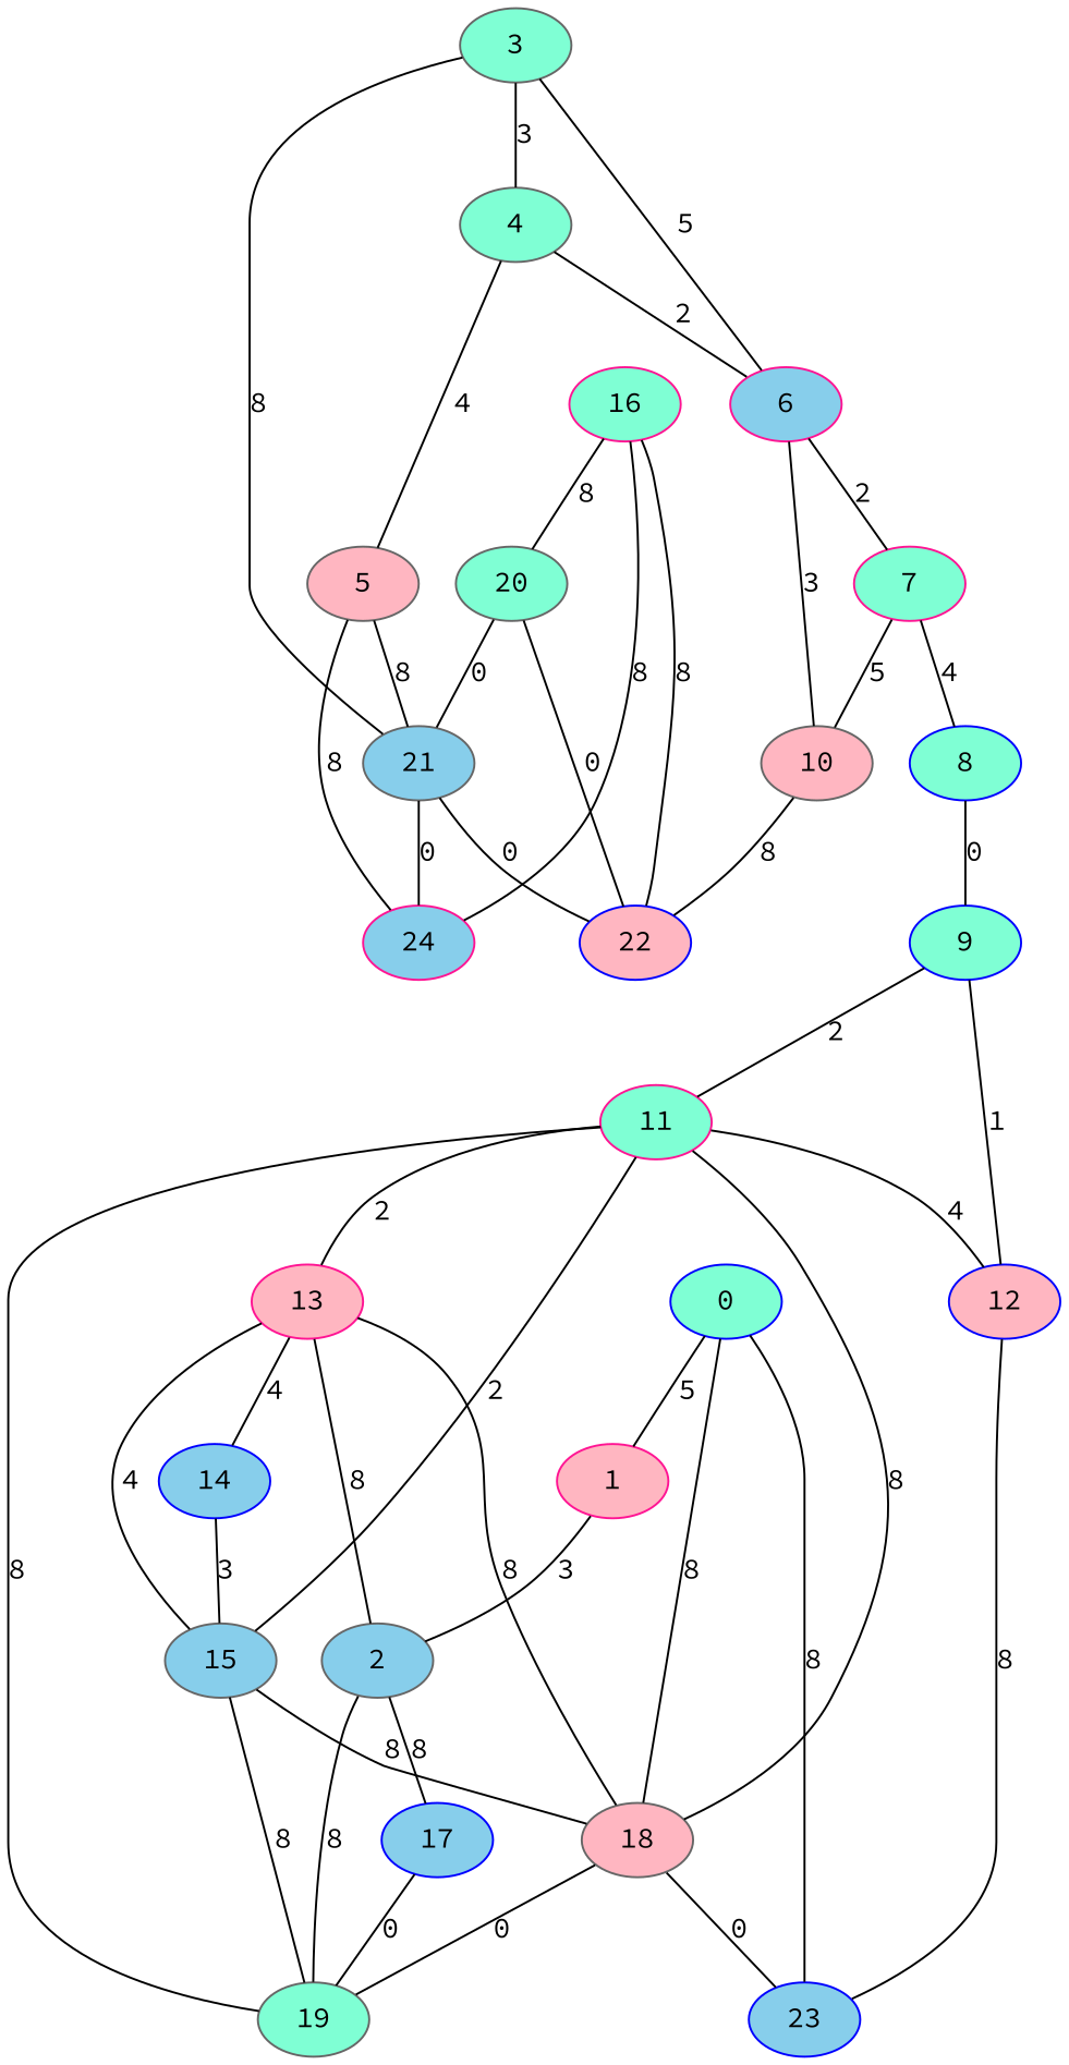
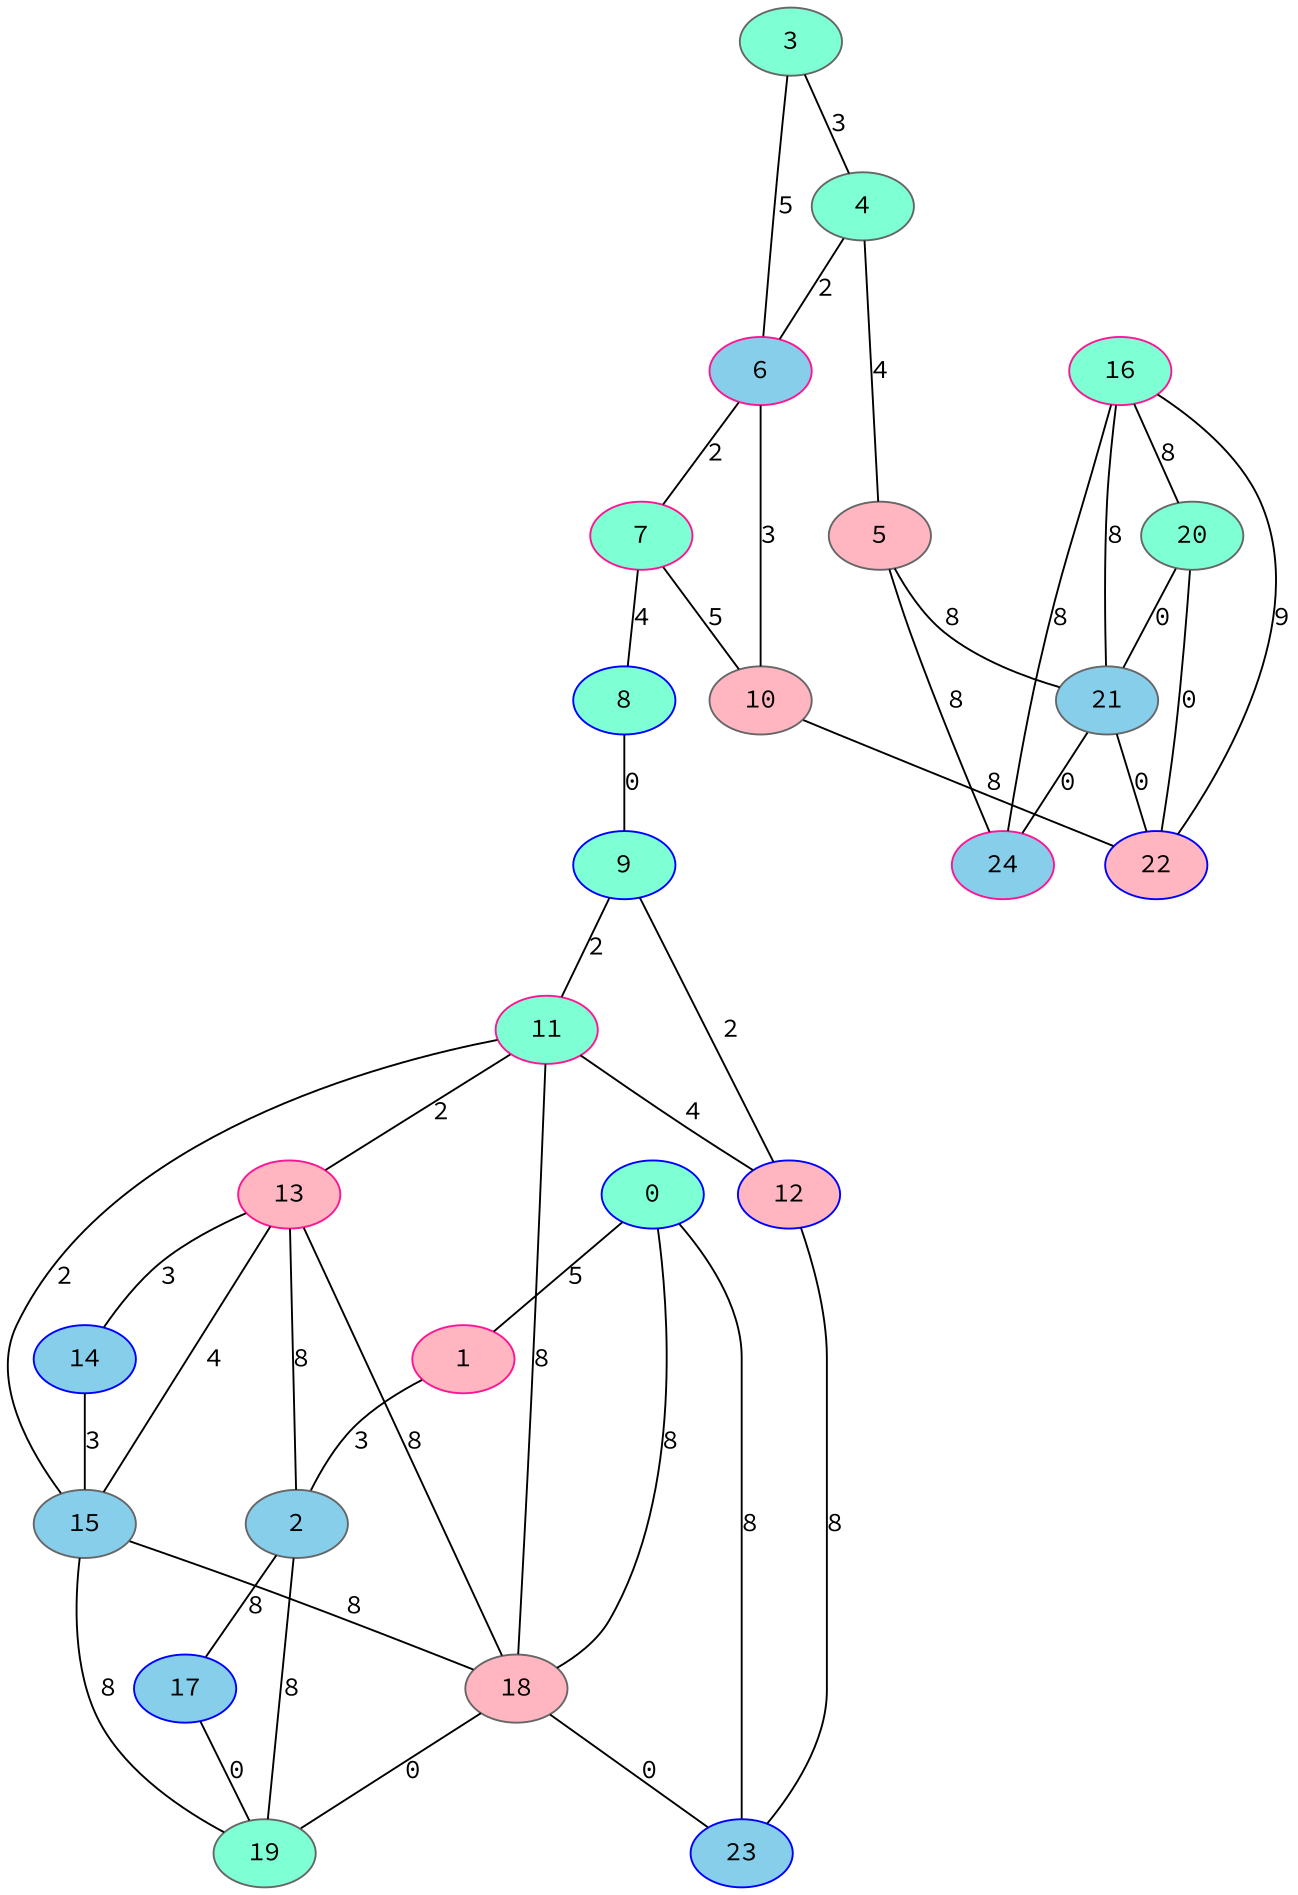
  graph {
    fontname="Source Code Pro"
    node [color=gray40 fillcolor=aquamarine fontname="Source Code Pro" style=filled weight=1]
    edge [fontname="Source Code Pro"]
    0 [color=blue]
    1 [color=deeppink fillcolor=lightpink]
    18 [fillcolor=lightpink weight=3]
    23 [color=blue fillcolor=skyblue weight=3]
    2 [fillcolor=skyblue]
    19 [weight=3]
    17 [color=blue fillcolor=skyblue weight=4]
    3
    4
    6 [color=deeppink fillcolor=skyblue]
    5 [fillcolor=lightpink]
    7 [color=deeppink]
    10 [fillcolor=lightpink]
    20 [weight=3]
    21 [fillcolor=skyblue weight=3]
    22 [color=blue fillcolor=lightpink weight=3]
    24 [color=deeppink fillcolor=skyblue weight=3]
    8 [color=blue]
    9 [color=blue]
    11 [color=deeppink]
    12 [color=blue fillcolor=lightpink]
    13 [color=deeppink fillcolor=lightpink]
    15 [fillcolor=skyblue]
    14 [color=blue fillcolor=skyblue]
    16 [color=deeppink]
    0 -- 1 [label=5]
    0 -- 18 [label=8]
    0 -- 23 [label=8]
    1 -- 2 [label=3]
    18 -- 23 [label=0]
    18 -- 19 [label=0]
    2 -- 19 [label=8]
    2 -- 17 [label=8]
    17 -- 19 [label=0]
    3 -- 4 [label=3]
    3 -- 6 [label=5]
    4 -- 6 [label=2]
    4 -- 5 [label=4]
    6 -- 7 [label=2]
    6 -- 10 [label=3]
    5 -- 21 [label=8]
    5 -- 24 [label=8]
    7 -- 10 [label=5]
    7 -- 8 [label=4]
    10 -- 22 [label=8]
    20 -- 21 [label=0]
    20 -- 22 [label=0]
    21 -- 22 [label=0]
    21 -- 24 [label=0]
    8 -- 9 [label=0]
    9 -- 11 [label=2]
-   9 -- 12 [label=1]
+   9 -- 12 [label=2]
    11 -- 18 [label=8]
-   11 -- 19 [label=8]
    11 -- 12 [label=4]
    11 -- 13 [label=2]
    11 -- 15 [label=2]
    12 -- 23 [label=8]
    13 -- 18 [label=8]
    13 -- 2 [label=8]
    13 -- 15 [label=4]
-   13 -- 14 [label=4]
+   13 -- 14 [label=3]
    15 -- 18 [label=8]
    15 -- 19 [label=8]
    14 -- 15 [label=3]
    16 -- 20 [label=8]
-   3 -- 21 [label=8]
-   16 -- 22 [label=8]
+   16 -- 21 [label=8]
+   16 -- 22 [label=9]
    16 -- 24 [label=8]
  }
